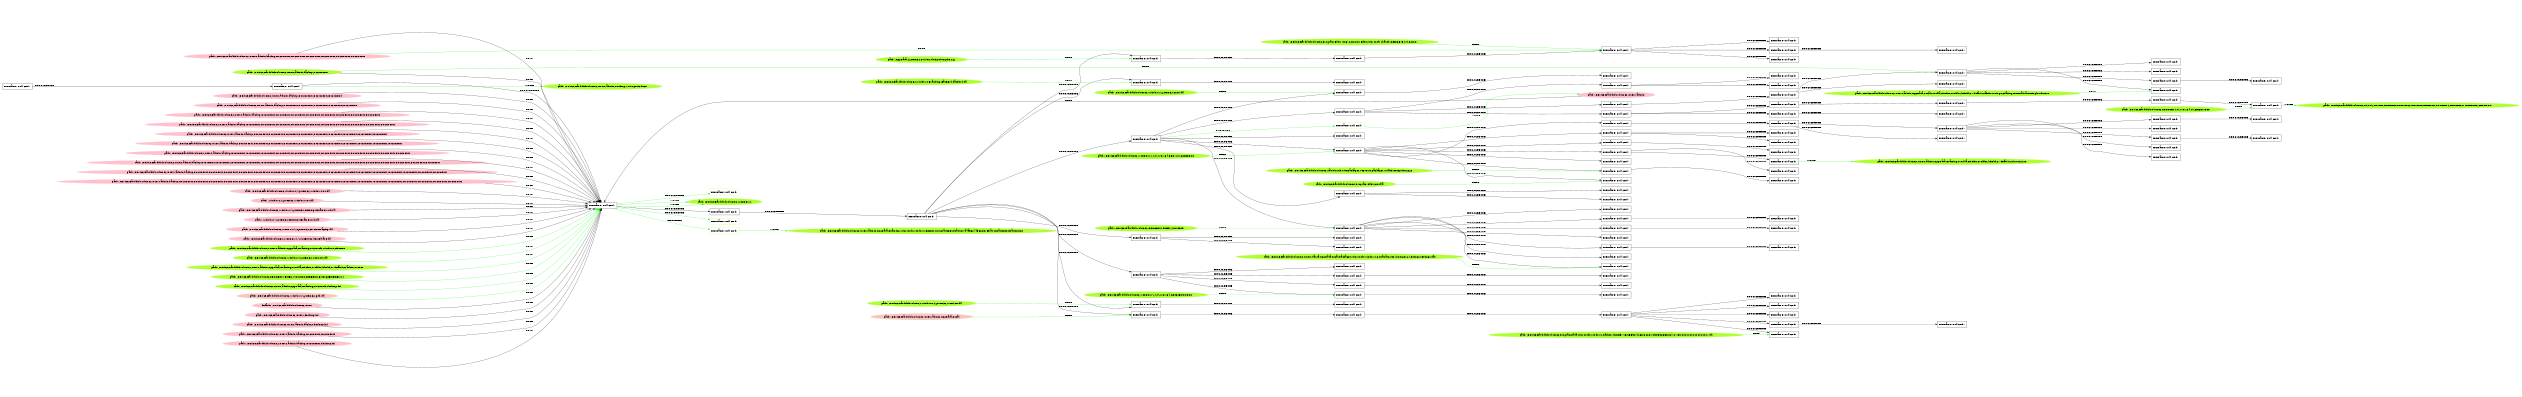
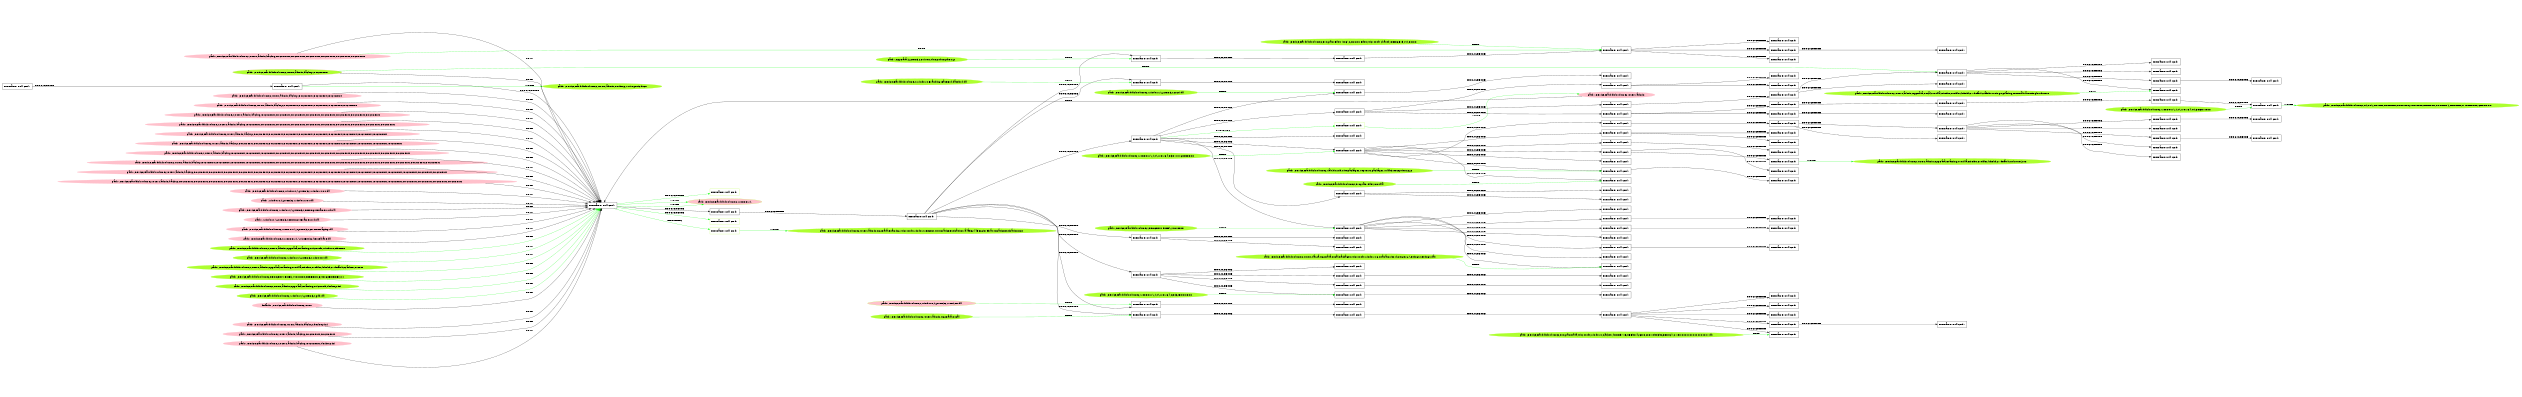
  digraph {
    rankdir=LR
    node [color=black shape=box style=solid]
    edge [color=black]
    n1 [label="exe_name: null cmd: "]
    n2 [color=greenyellow label="exe_name: null cmd: "]
    n3 [label="exe_name: null cmd: "]
-   n4 [color=greenyellow label="path: /Device/HarddiskVolume2/WINDOWS" shape=oval style=filled]
+   n4 [color=greenyellow label="path: /Device/HarddiskVolume2/WINDOWS" shape=oval style=filled fillcolor=pink]
    n5 [color=greenyellow label="exe_name: null cmd: "]
    n6 [color=greenyellow label="exe_name: null cmd: "]
    n7 [color=greenyellow label="path: /Device/HarddiskVolume2/Users/admin/AppData/Roaming/Microsoft/Windows/Recent/AutomaticDestinations/a4a5324453625195.automaticDestinations-ms" shape=oval style=filled]
    n8 [label="exe_name: null cmd: "]
    n9 [label="exe_name: null cmd: "]
    n10 [color=greenyellow label="exe_name: null cmd: "]
    n11 [label="exe_name: null cmd: "]
    n12 [label="exe_name: null cmd: "]
    n13 [label="exe_name: null cmd: "]
    n14 [label="exe_name: null cmd: "]
    n15 [label="exe_name: null cmd: "]
    n16 [label="exe_name: null cmd: "]
    n17 [color=pink label="path: /Device/HarddiskVolume2/Users/admin" shape=oval style=filled]
    n18 [label="exe_name: null cmd: "]
    n19 [label="exe_name: null cmd: "]
    n20 [label="exe_name: null cmd: "]
    n21 [label="exe_name: null cmd: "]
    n22 [label="exe_name: null cmd: "]
    n23 [label="exe_name: null cmd: "]
    n24 [label="exe_name: null cmd: "]
    n25 [label="exe_name: null cmd: "]
    n26 [label="exe_name: null cmd: "]
    n27 [label="exe_name: null cmd: "]
    n28 [label="exe_name: null cmd: "]
    n29 [label="exe_name: null cmd: "]
    n30 [label="exe_name: null cmd: "]
    n31 [label="exe_name: null cmd: "]
    n32 [label="exe_name: null cmd: "]
    n33 [label="exe_name: null cmd: "]
    n34 [label="exe_name: null cmd: "]
    n35 [label="exe_name: null cmd: "]
    n36 [label="exe_name: null cmd: "]
    n37 [label="exe_name: null cmd: "]
    n38 [color=greenyellow label="path: /Device/HarddiskVolume2/Users/admin/AppData/Roaming/Microsoft/desktop.ini" shape=oval style=filled]
    n39 [color=greenyellow label="path: /Device/HarddiskVolume2/Windows/Branding/BaseBrd/basebrd.dll" shape=oval style=filled]
    n40 [label="exe_name: null cmd: "]
    n41 [label="exe_name: null cmd: "]
    n42 [label="exe_name: null cmd: "]
    n43 [label="exe_name: null cmd: "]
    n44 [color=greenyellow label="path: /Device/HarddiskVolume2/Users/admin/Desktop/~$izogenic.docx" shape=oval style=filled]
    n45 [color=pink label="default: /Device/HarddiskVolume2/Users" shape=oval style=filled]
-   n46 [color=pink label="path: /Device/HarddiskVolume2/Users/desktop.ini" shape=oval style=filled]
    n47 [color=pink label="path: /Device/HarddiskVolume2/Users/admin/backup/desktop.ini" shape=oval style=filled]
    n48 [color=pink fillcolor=greenyellow label="path: /Device/HarddiskVolume2/Users/admin/backup/Documents" shape=oval style=filled]
    n49 [label="exe_name: null cmd: "]
    n50 [label="exe_name: null cmd: "]
    n51 [label="exe_name: null cmd: "]
    n52 [label="exe_name: null cmd: "]
    n53 [label="exe_name: null cmd: "]
    n54 [label="exe_name: null cmd: "]
    n55 [color=pink label="path: /Device/HarddiskVolume2/Users/admin/backup/Documents/Documents" shape=oval style=filled]
    n56 [color=pink label="path: /Device/HarddiskVolume2/Users/admin/backup/Documents/desktop.ini" shape=oval style=filled]
    n57 [color=pink label="path: /Device/HarddiskVolume2/Users/admin/backup/Documents/Documents/Documents" shape=oval style=filled]
    n58 [color=pink label="path: /Device/HarddiskVolume2/Users/admin/backup/Documents/Documents/Documents/Documents/Documents" shape=oval style=filled]
    n59 [color=pink label="path: /Device/HarddiskVolume2/Users/admin/backup/Documents/Documents/Documents/Documents/Documents/Documents" shape=oval style=filled]
    n60 [label="exe_name: null cmd: "]
    n61 [label="exe_name: null cmd: "]
    n62 [label="exe_name: null cmd: "]
    n63 [label="exe_name: null cmd: "]
    n64 [label="exe_name: null cmd: "]
    n65 [color=pink label="path: /Device/HarddiskVolume2/Users/admin/backup/Documents/Documents/Documents/Documents/Documents/Documents/Documents/Documents" shape=oval style=filled]
    n66 [color=pink label="path: /Device/HarddiskVolume2/Users/admin/backup/Documents/Documents/Documents/Documents/Documents/Documents/Documents/Documents/Documents/Documents" shape=oval style=filled]
    n67 [color=pink label="path: /Device/HarddiskVolume2/Users/admin/backup/Documents/Documents/Documents/Documents/Documents/Documents/Documents/Documents/Documents" shape=oval style=filled]
    n68 [color=pink label="path: /Device/HarddiskVolume2/Users/admin/backup/Documents/Documents/Documents/Documents/Documents/Documents/Documents/Documents/Documents/Documents/Documents" shape=oval style=filled]
    n69 [color=pink label="path: /Device/HarddiskVolume2/Users/admin/backup/Documents/Documents/Documents/Documents/Documents/Documents/Documents/Documents/Documents/Documents/Documents/Documents" shape=oval style=filled]
    n70 [color=pink label="path: /Device/HarddiskVolume2/Users/admin/backup/Documents/Documents/Documents/Documents/Documents/Documents/Documents/Documents/Documents/Documents/Documents/Documents/Documents/Documents/Documents/Documents" shape=oval style=filled]
    n71 [color=pink label="path: /Device/HarddiskVolume2/Users/admin/backup/Documents/Documents/Documents/Documents/Documents/Documents/Documents/Documents/Documents/Documents/Documents/Documents/Documents/Documents/Documents/Documents/Documents" shape=oval style=filled]
    n72 [color=pink label="path: /Device/HarddiskVolume2/Users/admin/backup/Documents/Documents/Documents/Documents/Documents/Documents/Documents/Documents/Documents/Documents/Documents/Documents/Documents/Documents/Documents/Documents/Documents/Documents/Documents" shape=oval style=filled]
    n73 [color=pink label="path: /Device/HarddiskVolume2/Windows/System32/Windows.UI.dll" shape=oval style=filled]
    n74 [color=pink label="path: /Windows/System32/Windows.UI.dll" shape=oval style=filled]
    n75 [color=pink label="path: /Device/HarddiskVolume2/Windows/System32/TextInputFramework.dll" shape=oval style=filled]
    n76 [color=pink label="path: /Windows/System32/TextInputFramework.dll" shape=oval style=filled]
    n77 [color=pink label="path: /Device/HarddiskVolume2/WINDOWS/system32/coremessaging.dll" shape=oval style=filled]
    n78 [color=pink label="path: /Device/HarddiskVolume2/WINDOWS/SYSTEM32/kernelbase.dll" shape=oval style=filled]
    n79 [label="exe_name: null cmd: "]
    n80 [label="exe_name: null cmd: "]
    n81 [label="exe_name: null cmd: "]
    n82 [label="exe_name: null cmd: "]
    n83 [label="exe_name: null cmd: "]
    n84 [label="exe_name: null cmd: "]
    n85 [label="exe_name: null cmd: "]
    n86 [label="exe_name: null cmd: "]
    n87 [label="exe_name: null cmd: "]
    n88 [label="exe_name: null cmd: "]
    n89 [label="exe_name: null cmd: "]
    n90 [label="exe_name: null cmd: "]
    n91 [label="exe_name: null cmd: "]
    n92 [label="exe_name: null cmd: "]
    n93 [label="exe_name: null cmd: "]
    n94 [label="exe_name: null cmd: "]
    n95 [label="exe_name: null cmd: "]
    n96 [color=greenyellow label="path: /Device/HarddiskVolume2/Users/admin/AppData/Roaming/Microsoft/Windows/Themes" shape=oval style=filled]
    n97 [color=greenyellow label="path: /Device/HarddiskVolume2/Program Files/mozilla" shape=oval style=filled]
    n98 [color=greenyellow label="path: /Device/HarddiskVolume2/WINDOWS/SYSWOW64/D3D10_1CORE.DLL" shape=oval style=filled]
    n99 [label="exe_name: null cmd: "]
    n100 [label="exe_name: null cmd: "]
    n101 [label="exe_name: null cmd: "]
    n102 [label="exe_name: null cmd: "]
    n103 [label="exe_name: null cmd: "]
    n104 [label="exe_name: null cmd: "]
    n105 [label="exe_name: null cmd: "]
-   n106 [color=greenyellow label="path: /Device/HarddiskVolume2/APPDATA/SYSWOW64/USERENV.DLL" shape=oval style=filled]
+   n106 [color=greenyellow label="path: /Device/HarddiskVolume2/WINDOWS/SYSWOW64/USERENV.DLL" shape=oval style=filled]
    n107 [label="exe_name: null cmd: "]
    n108 [color=greenyellow label="path: /Device/HarddiskVolume2/USERS/ADMIN/APPDATA/ROAMING/MOZILLA/FIREFOX/PROFILES/LXKEHH21.DEFAULT/CERT8.DB" shape=oval style=filled]
    n109 [label="exe_name: null cmd: "]
    n110 [label="exe_name: null cmd: "]
    n111 [label="exe_name: null cmd: "]
    n112 [label="exe_name: null cmd: "]
    n113 [label="exe_name: null cmd: "]
    n114 [label="exe_name: null cmd: "]
    n115 [label="exe_name: null cmd: "]
    n116 [label="exe_name: null cmd: "]
    n117 [label="exe_name: null cmd: "]
    n118 [label="exe_name: null cmd: "]
    n119 [color=greenyellow label="path: /Device/HarddiskVolume2/salt/bin/Lib/site-packages/requests/packages/urllib3/exceptions.pyc" shape=oval style=filled]
    n120 [label="exe_name: null cmd: "]
    n121 [label="exe_name: null cmd: "]
    n122 [label="exe_name: null cmd: "]
    n123 [label="exe_name: null cmd: "]
    n124 [label="exe_name: null cmd: "]
    n125 [label="exe_name: null cmd: "]
    n126 [label="exe_name: null cmd: "]
    n127 [label="exe_name: null cmd: "]
    n128 [label="exe_name: null cmd: "]
    n129 [label="exe_name: null cmd: "]
    n130 [label="exe_name: null cmd: "]
    n131 [label="exe_name: null cmd: "]
    n132 [label="exe_name: null cmd: "]
    n133 [label="exe_name: null cmd: "]
    n134 [label="exe_name: null cmd: "]
    n135 [label="exe_name: null cmd: "]
    n136 [label="exe_name: null cmd: "]
    n137 [label="exe_name: null cmd: "]
    n138 [color=greenyellow label="path: /Device/HarddiskVolume2/Users/admin/AppData/Roaming/Mozilla/Firefox/Profiles/lxkehh21.default/xulstore.json" shape=oval style=filled]
    n139 [color=greenyellow label="path: /Device/HarddiskVolume2/Users/darpa/AppData/Local/Packages/Microsoft.Windows.Cortana_cw5n1h2txyewy/Settings/settings.dat" shape=oval style=filled]
    n140 [color=greenyellow label="path: /Device/HarddiskVolume2/ProgramData/Microsoft/Windows/Caches/{DDF571F2-BE98-426D-8288-1A9A39C3FDA2}.2.ver0x0000000000000001.db" shape=oval style=filled]
    n141 [color=greenyellow label="path: /Device/HarddiskVolume2/Windows/System32/cscui.dll" shape=oval style=filled]
    n142 [color=greenyellow label="path: /AppData/System32/Drivers/dump_dumpfve.sys" shape=oval style=filled]
    n143 [color=greenyellow label="path: /Device/HarddiskVolume2/WINDOWS/SYSWOW64/GDI32FULL.DLL" shape=oval style=filled]
    n144 [color=greenyellow label="path: /Device/HarddiskVolume2/Windows/System32/wintrust.dll" shape=oval style=filled]
-   n145 [color=greenyellow label="path: /Device/HarddiskVolume2/Windows/System32/WINSTA.dll" shape=oval style=filled]
+   n145 [color=greenyellow label="path: /Device/HarddiskVolume2/Windows/System32/WINSTA.dll" shape=oval style=filled fillcolor=pink]
    n146 [color=greenyellow label="path: /Device/HarddiskVolume2/Program Files (x86)/Common Files/Microsoft Shared/OFFICE15/MSO.DLL" shape=oval style=filled]
    n147 [color=greenyellow label="path: /Device/HarddiskVolume2/Users/admin/AppData/Roaming/Mozilla/Firefox/Profiles/lxkehh21.default/crashes/events" shape=oval style=filled]
    n148 [color=greenyellow label="path: /Device/HarddiskVolume2/PROGRAM FILES/MOZILLA/FIREFOX/GMP-CLEARKEY/0.1" shape=oval style=filled]
    n149 [color=greenyellow label="path: /Device/HarddiskVolume2/Users/admin/AppData/Local/Mozilla/Firefox/Profiles/lxkehh21.default/safebrowsing-updating/test-malware-simple.sbstore" shape=oval style=filled]
-   n150 [color=greenyellow label="path: /Device/HarddiskVolume2/Windows/System32/pdh.dll" shape=oval style=filled fillcolor=pink]
-   n151 [color=greenyellow label="path: /Device/HarddiskVolume2/Users/admin/AppData/Local" shape=oval style=filled fillcolor=pink]
+   n150 [color=greenyellow label="path: /Device/HarddiskVolume2/Windows/System32/pdh.dll" shape=oval style=filled]
+   n151 [color=greenyellow label="path: /Device/HarddiskVolume2/Users/admin/AppData/Local" shape=oval style=filled]
    n152 [color=greenyellow label="path: /Device/HarddiskVolume2/PROGRAM FILES/MOZILLA" shape=oval style=filled]
    n1 -> n2 [color=green label=FILE_EXEC]
    n1 -> n3 [label=PROC_CREATE]
    n1 -> n4 [color=green label=WRITE]
    n1 -> n4 [color=green label=WRITE]
    n1 -> n5 [color=green label=PROC_CREATE]
    n1 -> n6 [color=green label=PROC_CREATE]
    n2 -> n7 [color=green label=WRITE]
    n3 -> n8 [label=PROC_CREATE]
    n8 -> n9 [label=PROC_CREATE]
    n8 -> n40 [label=PROC_CREATE]
    n8 -> n79 [label=PROC_CREATE]
    n8 -> n80 [label=PROC_CREATE]
    n8 -> n81 [label=PROC_CREATE]
    n8 -> n82 [label=PROC_CREATE]
    n8 -> n83 [label=PROC_CREATE]
    n9 -> n10 [color=green label=FILE_EXEC]
    n9 -> n11 [label=PROC_CREATE]
    n9 -> n12 [label=PROC_CREATE]
    n9 -> n13 [label=PROC_CREATE]
    n9 -> n14 [label=PROC_CREATE]
    n9 -> n15 [label=PROC_CREATE]
    n9 -> n16 [label=PROC_CREATE]
    n10 -> n17 [color=green label=WRITE]
    n11 -> n18 [label=PROC_CREATE]
    n11 -> n19 [label=PROC_CREATE]
    n11 -> n20 [label=PROC_CREATE]
    n11 -> n21 [label=PROC_CREATE]
    n11 -> n22 [label=PROC_CREATE]
    n11 -> n23 [label=PROC_CREATE]
    n11 -> n24 [label=PROC_CREATE]
    n12 -> n25 [label=PROC_CREATE]
    n13 -> n26 [label=PROC_CREATE]
    n13 -> n27 [label=PROC_CREATE]
    n15 -> n28 [label=PROC_CREATE]
    n15 -> n29 [label=PROC_CREATE]
    n15 -> n30 [label=PROC_CREATE]
    n15 -> n31 [label=PROC_CREATE]
    n15 -> n32 [label=PROC_CREATE]
    n15 -> n33 [label=PROC_CREATE]
    n15 -> n34 [label=PROC_CREATE]
    n16 -> n35 [label=PROC_CREATE]
    n16 -> n36 [label=PROC_CREATE]
    n16 -> n37 [label=PROC_CREATE]
    n17 -> n1 [label=READ]
    n21 -> n93 [label=PROC_CREATE]
    n22 -> n94 [label=PROC_CREATE]
    n24 -> n95 [label=PROC_CREATE]
    n29 -> n99 [label=PROC_CREATE]
    n30 -> n100 [label=PROC_CREATE]
    n30 -> n101 [label=PROC_CREATE]
    n32 -> n102 [label=PROC_CREATE]
    n33 -> n103 [label=PROC_CREATE]
    n34 -> n104 [label=PROC_CREATE]
    n34 -> n105 [label=PROC_CREATE]
    n35 -> n120 [label=PROC_CREATE]
    n35 -> n121 [label=PROC_CREATE]
    n36 -> n122 [label=PROC_CREATE]
    n37 -> n123 [label=PROC_CREATE]
    n37 -> n124 [label=PROC_CREATE]
    n38 -> n1 [color=green label=READ]
    n39 -> n40 [color=green label=READ]
    n40 -> n41 [label=PROC_CREATE]
    n42 -> n43 [label=PROC_CREATE]
    n43 -> n1 [label=PROC_CREATE]
    n43 -> n44 [color=green label=WRITE]
    n45 -> n1 [label=READ]
-   n46 -> n1 [label=READ]
    n47 -> n1 [label=READ]
    n48 -> n1 [label=READ]
    n48 -> n49 [color=green label=READ]
    n49 -> n50 [label=PROC_CREATE]
    n49 -> n51 [label=PROC_CREATE]
    n49 -> n52 [label=PROC_CREATE]
    n49 -> n53 [label=PROC_CREATE]
    n50 -> n54 [label=PROC_CREATE]
    n55 -> n1 [label=READ]
    n56 -> n1 [label=READ]
    n57 -> n1 [label=READ]
    n58 -> n1 [label=READ]
    n59 -> n1 [label=READ]
    n59 -> n60 [color=green label=READ]
    n60 -> n61 [label=PROC_CREATE]
    n60 -> n62 [label=PROC_CREATE]
    n60 -> n63 [label=PROC_CREATE]
    n61 -> n64 [label=PROC_CREATE]
    n65 -> n1 [label=READ]
    n66 -> n1 [label=READ]
    n67 -> n1 [label=READ]
    n68 -> n1 [label=READ]
    n69 -> n1 [label=READ]
    n70 -> n1 [label=READ]
    n71 -> n1 [label=READ]
    n72 -> n1 [label=READ]
    n73 -> n1 [label=READ]
    n74 -> n1 [label=READ]
    n75 -> n1 [label=READ]
    n76 -> n1 [label=READ]
    n77 -> n1 [label=READ]
    n78 -> n1 [label=READ]
    n79 -> n84 [label=PROC_CREATE]
    n80 -> n85 [label=PROC_CREATE]
    n80 -> n86 [label=PROC_CREATE]
    n81 -> n87 [label=PROC_CREATE]
    n82 -> n88 [label=PROC_CREATE]
    n83 -> n89 [label=PROC_CREATE]
    n83 -> n90 [label=PROC_CREATE]
    n83 -> n91 [label=PROC_CREATE]
    n83 -> n92 [label=PROC_CREATE]
    n84 -> n60 [label=PROC_CREATE]
    n87 -> n109 [label=PROC_CREATE]
    n89 -> n116 [label=PROC_CREATE]
    n91 -> n117 [label=PROC_CREATE]
    n92 -> n118 [label=PROC_CREATE]
    n96 -> n1 [color=green label=READ]
    n97 -> n28 [color=green label=READ]
    n98 -> n15 [color=green label=READ]
    n102 -> n126 [label=PROC_CREATE]
    n102 -> n127 [label=PROC_CREATE]
    n105 -> n138 [color=green label=WRITE]
    n106 -> n107 [color=green label=READ]
    n107 -> n108 [color=green label=WRITE]
    n109 -> n110 [label=PROC_CREATE]
    n109 -> n111 [label=PROC_CREATE]
    n109 -> n112 [label=PROC_CREATE]
    n109 -> n113 [label=PROC_CREATE]
    n109 -> n114 [label=PROC_CREATE]
    n114 -> n115 [label=PROC_CREATE]
    n119 -> n29 [color=green label=READ]
    n122 -> n49 [label=PROC_CREATE]
    n122 -> n125 [label=PROC_CREATE]
    n123 -> n135 [label=PROC_CREATE]
    n124 -> n136 [label=PROC_CREATE]
    n127 -> n128 [label=PROC_CREATE]
    n127 -> n129 [label=PROC_CREATE]
    n127 -> n130 [label=PROC_CREATE]
    n127 -> n131 [label=PROC_CREATE]
    n127 -> n132 [label=PROC_CREATE]
    n128 -> n133 [label=PROC_CREATE]
    n132 -> n134 [label=PROC_CREATE]
    n135 -> n137 [label=PROC_CREATE]
    n137 -> n107 [label=PROC_CREATE]
    n139 -> n18 [color=green label=READ]
    n140 -> n110 [color=green label=READ]
    n141 -> n12 [color=green label=READ]
    n142 -> n79 [color=green label=READ]
    n143 -> n89 [color=green label=READ]
    n144 -> n1 [color=green label=READ]
    n145 -> n82 [color=green label=READ]
    n146 -> n60 [color=green label=READ]
    n147 -> n1 [color=green label=READ]
    n148 -> n1 [color=green label=READ]
    n149 -> n53 [color=green label=READ]
    n150 -> n1 [color=green label=READ]
    n151 -> n81 [color=green label=READ]
    n152 -> n11 [color=green label=READ]
  }
